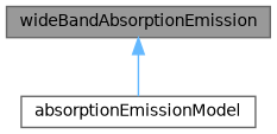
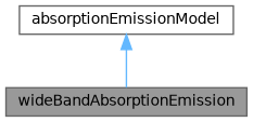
  digraph {
    node [color=gray40 fontname=Helvetica fontsize=10 shape=box style=filled]
    n1 [fillcolor=grey60 fontcolor=black height=0.2 label=wideBandAbsorptionEmission width=0.4]
    n2 [fillcolor=white height=0.2 label=absorptionEmissionModel width=0.4]
-   n1 -> n2 [color=steelblue1 dir=back fontname=Helvetica fontsize=10 labelfontname=Helvetica labelfontsize=10 style=solid]
+   n2 -> n1 [color=steelblue1 dir=back fontname=Helvetica fontsize=10 labelfontname=Helvetica labelfontsize=10 style=solid]
  }
